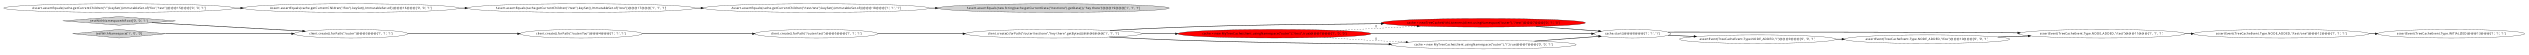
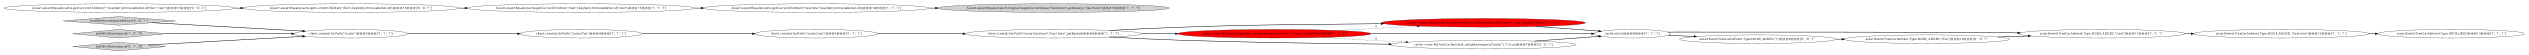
  digraph {
    fontname="Open Sans"
    rankdir=LR
    node [fillcolor=white fontname="Open Sans" shape=ellipse style=filled]
    edge [fontname="Open Sans" style=bold]
    n1 [label="assertEvent(TreeCacheEvent.Type.NODE_ADDED,\"/test/one\")@@@12@@@['1', '1', '1']"]
    n2 [label="assertEvent(TreeCacheEvent.Type.INITIALIZED)@@@13@@@['1', '1', '1']"]
    n3 [label="client.create().forPath(\"/outer/foo\")@@@4@@@['1', '1', '1']"]
    n4 [label="client.create().forPath(\"/outer/test\")@@@5@@@['1', '1', '1']"]
    n5 [label="client.create().forPath(\"/outer/test/one\",\"hey there\".getBytes())@@@6@@@['1', '1', '1']"]
    n6 [fillcolor=red label="cache = new MyTreeCache(client.usingNamespace(\"outer\"),\"/test\",true)@@@7@@@['1', '0', '0']"]
    n7 [fillcolor=red label="cache = newTreeCacheWithListeners(client.usingNamespace(\"outer\"),\"/test\")@@@7@@@['0', '1', '0']"]
    n8 [label="cache = new MyTreeCache(client.usingNamespace(\"outer\"),\"/\",true)@@@7@@@['0', '0', '1']"]
    n9 [label="client.create().forPath(\"/outer\")@@@3@@@['1', '1', '1']"]
    n10 [label="Assert.assertEquals(cache.getCurrentChildren(\"/foo\").keySet(),ImmutableSet.of())@@@16@@@['0', '0', '1']"]
    n11 [label="Assert.assertEquals(cache.getCurrentChildren(\"/test\").keySet(),ImmutableSet.of(\"one\"))@@@17@@@['1', '1', '1']"]
    n12 [label="Assert.assertEquals(cache.getCurrentChildren(\"/test/one\").keySet(),ImmutableSet.of())@@@18@@@['1', '1', '1']"]
    n13 [label="cache.start()@@@8@@@['1', '1', '1']"]
    n14 [fillcolor=lightgray label="Assert.assertEquals(new String(cache.getCurrentData(\"/test/one\").getData()),\"hey there\")@@@19@@@['1', '1', '1']"]
    n15 [label="Assert.assertEquals(cache.getCurrentChildren(\"/\").keySet(),ImmutableSet.of(\"foo\",\"test\"))@@@15@@@['0', '0', '1']"]
    n16 [label="assertEvent(TreeCacheEvent.Type.NODE_ADDED,\"/foo\")@@@10@@@['0', '0', '1']"]
    n17 [label="assertEvent(TreeCacheEvent.Type.NODE_ADDED,\"/test\")@@@11@@@['1', '1', '1']"]
    n18 [label="assertEvent(TreeCacheEvent.Type.NODE_ADDED,\"/\")@@@9@@@['0', '0', '1']"]
    n19 [fillcolor=lightgray label="testWithNamespaceAtRoot['0', '0', '1']" shape=diamond]
    n20 [fillcolor=lightgray label="testWithNamespace['1', '0', '0']" shape=diamond]
+   n21 [fillcolor=lightgray label="testWithNamespace['0', '1', '0']" shape=diamond]
    n1 -> n2
    n3 -> n4
    n4 -> n5
    n5 -> n6
    n5 -> n7
    n5 -> n8
    n6 -> n7 [label=0 style=dashed]
    n6 -> n8 [label=0 style=dashed]
    n6 -> n13
    n7 -> n13
    n8 -> n13
    n9 -> n3
    n10 -> n11
    n11 -> n12
    n12 -> n14
    n13 -> n17
    n13 -> n18
    n15 -> n10
    n16 -> n17
    n17 -> n1
    n18 -> n16
    n19 -> n9
    n20 -> n9
+   n21 -> n9
  }
